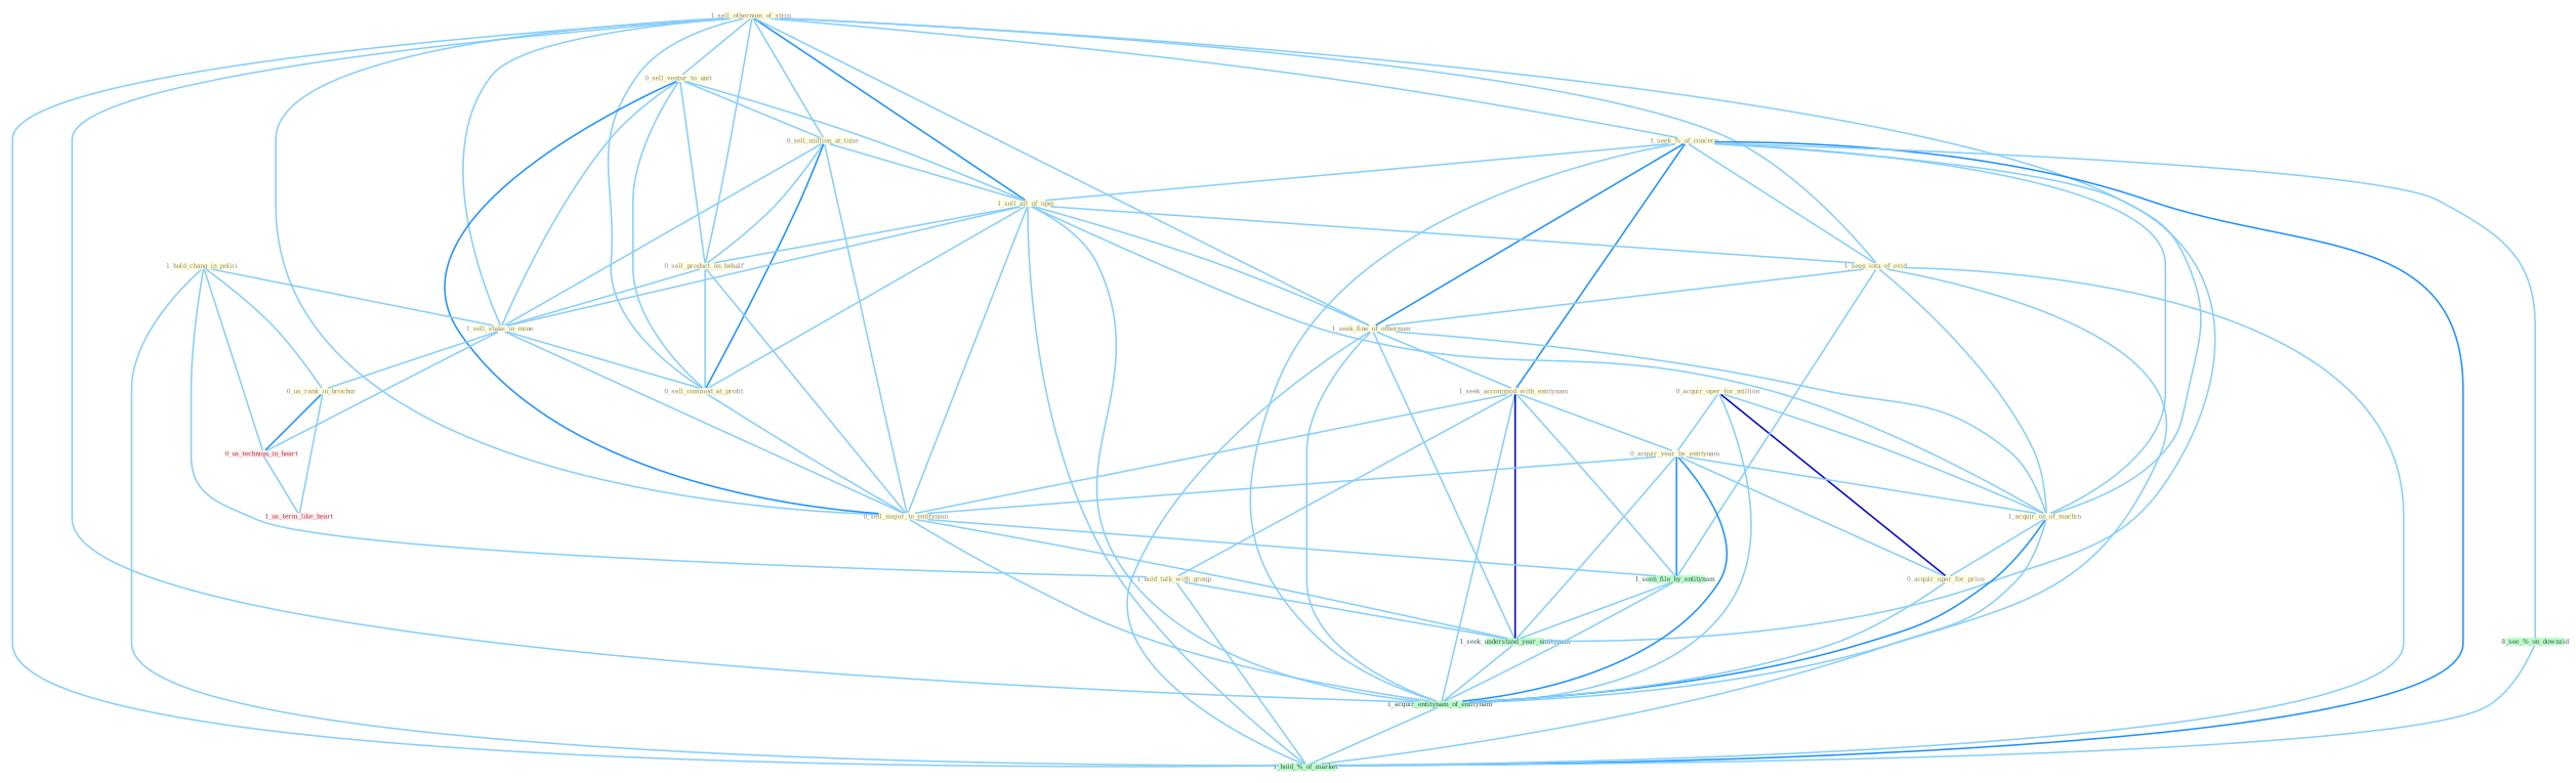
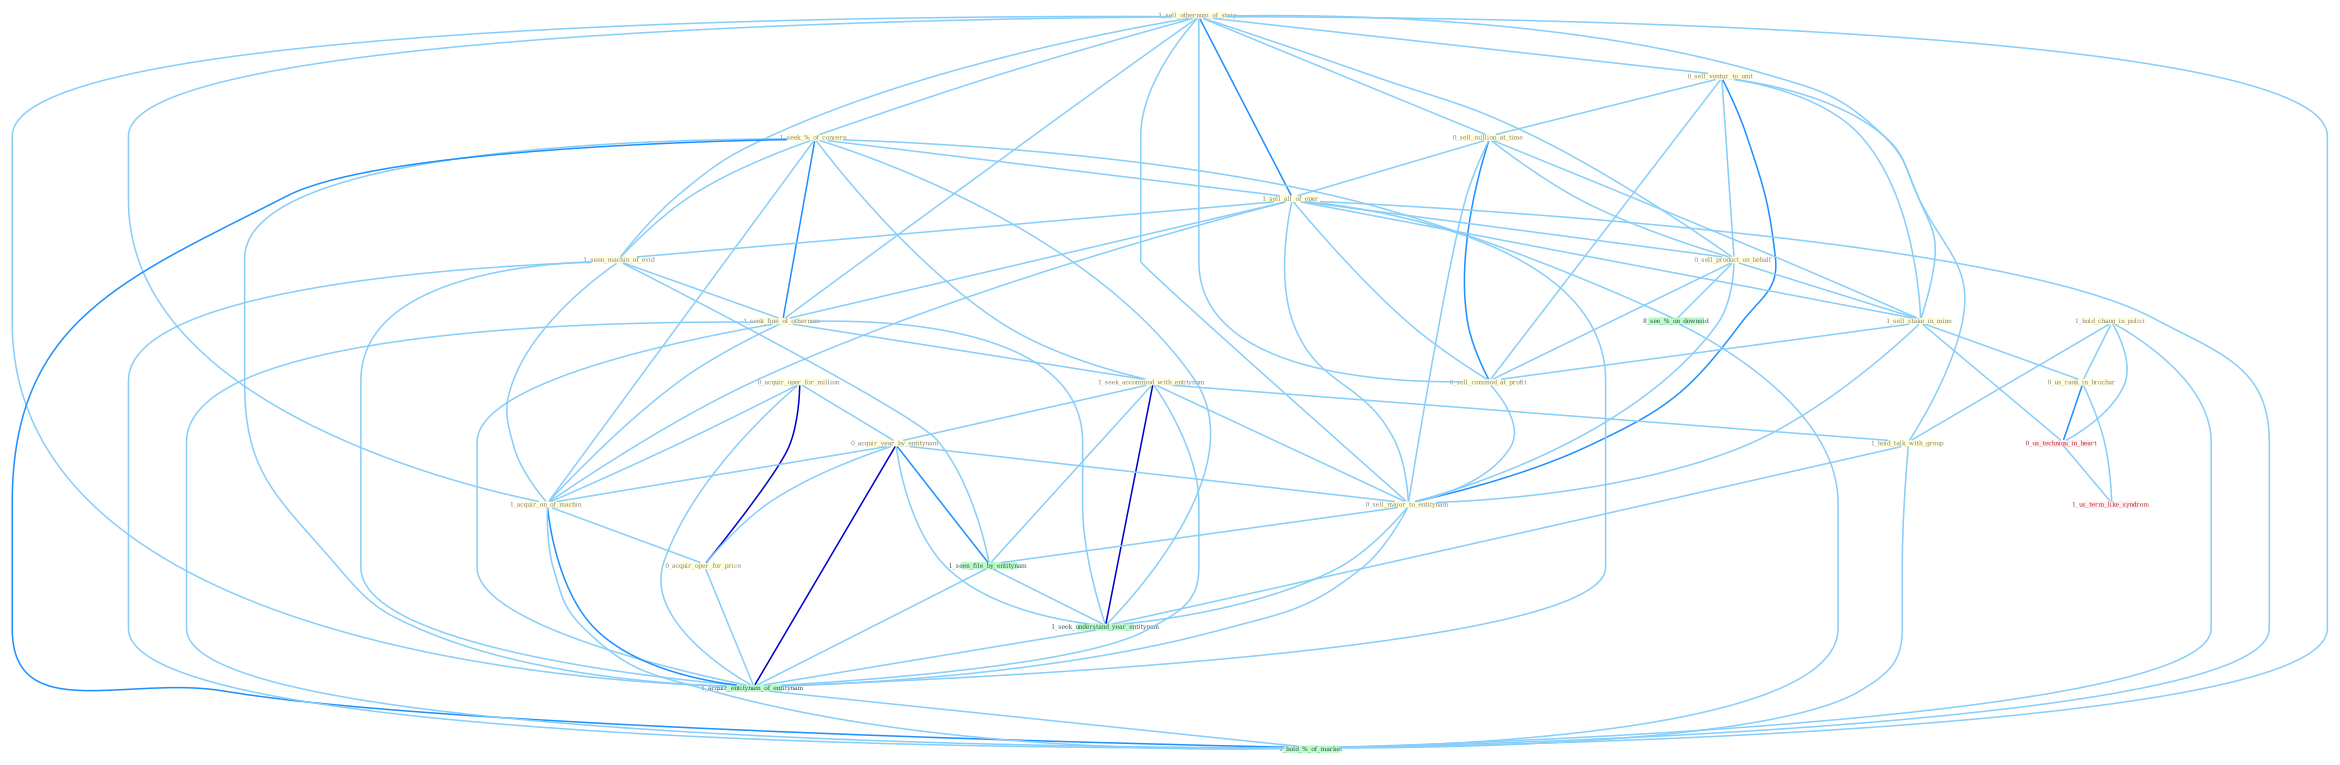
  graph {
    node [color="#ffffe0" fixedsize=true fontcolor="#8b7d6b" fontsize=4 shape=polygon style=filled]
    edge [color="#87cefa" w=1]
    "1_sell_othernum_of_strip " [height=.06 width=.5]
    "0_acquir_oper_for_million " [height=.06 width=.5]
    "1_seek_%_of_concern " [height=.06 width=.5]
    "0_sell_ventur_to_unit " [height=.06 width=.5]
    "1_hold_chang_in_polici " [height=.06 width=.5]
    "0_sell_million_at_time " [height=.06 width=.5]
    "1_sell_all_of_oper " [height=.06 width=.5]
    "0_sell_product_on_behalf " [height=.06 width=.5]
-   "1_seen_iota_of_evid " [height=.06 width=.5]
+   "1_seen_iota_of_evid " [height=.06 width=.5 label="1_seen_machin_of_evid"]
    "1_sell_stake_in_mine " [height=.06 width=.5]
    "0_sell_commod_at_profit " [height=.06 width=.5]
    "1_seek_fine_of_othernum " [height=.06 width=.5]
    "1_seek_accommod_with_entitynam " [height=.06 width=.5]
    "0_acquir_year_by_entitynam " [height=.06 width=.5]
    "1_hold_talk_with_group " [height=.06 width=.5]
    "0_sell_major_to_entitynam " [height=.06 width=.5]
    "1_acquir_on_of_machin " [height=.06 width=.5]
    "0_acquir_oper_for_price " [height=.06 width=.5]
    "0_us_rank_in_brochur " [height=.06 width=.5]
    "0_us_techniqu_in_heart " [color="#fff0f5" fontcolor="#b22222" height=.06 width=.5]
-   "1_us_term_like_syndrom " [color="#fff0f5" fontcolor="#b22222" height=.06 width=.5 label="1_us_term_like_heart"]
+   "1_us_term_like_syndrom " [color="#fff0f5" fontcolor="#b22222" height=.06 width=.5]
    "1_acquir_entitynam_of_entitynam " [color="#BDFCC9" fontcolor="#2f4f4f" height=.06 width=.5]
    "1_hold_%_of_market " [color="#BDFCC9" fontcolor="#2f4f4f" height=.06 width=.5]
    n24 [color="#BDFCC9" fontcolor="#2f4f4f" height=.06 label="1_seek_understand_year_entitynam" width=.5]
    n25 [color="#BDFCC9" fontcolor="#2f4f4f" height=.06 label="8_see_%_on_downsid" width=.5]
    "1_seen_file_by_entitynam " [color="#BDFCC9" fontcolor="#2f4f4f" height=.06 width=.5]
    subgraph sub_1 {
      "1_sell_othernum_of_strip "
      "0_acquir_oper_for_million "
      "1_seek_%_of_concern "
      "0_sell_ventur_to_unit "
      "1_hold_chang_in_polici "
      "0_sell_million_at_time "
      "1_sell_all_of_oper "
      "0_sell_product_on_behalf "
      "1_seen_iota_of_evid "
      "1_sell_stake_in_mine "
      "0_sell_commod_at_profit "
      "1_seek_fine_of_othernum "
      "1_seek_accommod_with_entitynam "
      "0_acquir_year_by_entitynam "
      "1_hold_talk_with_group "
      "0_sell_major_to_entitynam "
      "1_acquir_on_of_machin "
      "0_acquir_oper_for_price "
      "0_us_rank_in_brochur "
    }
    subgraph sub_2 {
      "0_us_techniqu_in_heart "
      "1_us_term_like_syndrom "
    }
    "1_sell_othernum_of_strip " -- "1_seek_%_of_concern "
    "1_sell_othernum_of_strip " -- "0_sell_ventur_to_unit "
    "1_sell_othernum_of_strip " -- "0_sell_million_at_time "
    "1_sell_othernum_of_strip " -- "1_sell_all_of_oper " [color="#1e90ff" w=2]
    "1_sell_othernum_of_strip " -- "0_sell_product_on_behalf "
    "1_sell_othernum_of_strip " -- "1_seen_iota_of_evid "
    "1_sell_othernum_of_strip " -- "1_sell_stake_in_mine "
    "1_sell_othernum_of_strip " -- "0_sell_commod_at_profit "
    "1_sell_othernum_of_strip " -- "1_seek_fine_of_othernum "
    "1_sell_othernum_of_strip " -- "0_sell_major_to_entitynam "
    "1_sell_othernum_of_strip " -- "1_acquir_on_of_machin "
    "1_sell_othernum_of_strip " -- "1_acquir_entitynam_of_entitynam "
    "1_sell_othernum_of_strip " -- "1_hold_%_of_market "
    "0_acquir_oper_for_million " -- "0_acquir_year_by_entitynam "
    "0_acquir_oper_for_million " -- "1_acquir_on_of_machin "
    "0_acquir_oper_for_million " -- "0_acquir_oper_for_price " [color="#0000cd" w=3]
    "0_acquir_oper_for_million " -- "1_acquir_entitynam_of_entitynam "
    "1_seek_%_of_concern " -- "1_sell_all_of_oper "
    "1_seek_%_of_concern " -- "1_seen_iota_of_evid "
    "1_seek_%_of_concern " -- "1_seek_fine_of_othernum " [color="#1e90ff" w=2]
-   "1_seek_%_of_concern " -- "1_seek_accommod_with_entitynam " [color="#1e90ff"]
+   "1_seek_%_of_concern " -- "1_seek_accommod_with_entitynam "
    "1_seek_%_of_concern " -- "1_acquir_on_of_machin "
    "1_seek_%_of_concern " -- "1_acquir_entitynam_of_entitynam "
    "1_seek_%_of_concern " -- "1_hold_%_of_market " [color="#1e90ff" w=2]
    "1_seek_%_of_concern " -- n24
    "1_seek_%_of_concern " -- n25
    "0_sell_ventur_to_unit " -- "0_sell_million_at_time "
-   "0_sell_ventur_to_unit " -- "1_sell_all_of_oper "
+   "0_sell_ventur_to_unit " -- "1_hold_talk_with_group "
    "0_sell_ventur_to_unit " -- "0_sell_product_on_behalf "
    "0_sell_ventur_to_unit " -- "1_sell_stake_in_mine "
    "0_sell_ventur_to_unit " -- "0_sell_commod_at_profit "
    "0_sell_ventur_to_unit " -- "0_sell_major_to_entitynam " [color="#1e90ff" w=2]
-   "1_hold_chang_in_polici " -- "1_sell_stake_in_mine "
    "1_hold_chang_in_polici " -- "1_hold_talk_with_group "
    "1_hold_chang_in_polici " -- "0_us_rank_in_brochur "
    "1_hold_chang_in_polici " -- "0_us_techniqu_in_heart "
    "1_hold_chang_in_polici " -- "1_hold_%_of_market "
    "0_sell_million_at_time " -- "1_sell_all_of_oper "
    "0_sell_million_at_time " -- "0_sell_product_on_behalf "
    "0_sell_million_at_time " -- "1_sell_stake_in_mine "
    "0_sell_million_at_time " -- "0_sell_commod_at_profit " [color="#1e90ff" w=2]
    "0_sell_million_at_time " -- "0_sell_major_to_entitynam "
    "1_sell_all_of_oper " -- "0_sell_product_on_behalf "
    "1_sell_all_of_oper " -- "1_seen_iota_of_evid "
    "1_sell_all_of_oper " -- "1_sell_stake_in_mine "
    "1_sell_all_of_oper " -- "0_sell_commod_at_profit "
    "1_sell_all_of_oper " -- "1_seek_fine_of_othernum "
    "1_sell_all_of_oper " -- "0_sell_major_to_entitynam "
    "1_sell_all_of_oper " -- "1_acquir_on_of_machin "
    "1_sell_all_of_oper " -- "1_acquir_entitynam_of_entitynam "
    "1_sell_all_of_oper " -- "1_hold_%_of_market "
    "0_sell_product_on_behalf " -- "1_sell_stake_in_mine "
    "0_sell_product_on_behalf " -- "0_sell_commod_at_profit "
    "0_sell_product_on_behalf " -- "0_sell_major_to_entitynam "
+   "0_sell_product_on_behalf " -- n25
    "1_seen_iota_of_evid " -- "1_seek_fine_of_othernum "
    "1_seen_iota_of_evid " -- "1_acquir_on_of_machin "
    "1_seen_iota_of_evid " -- "1_acquir_entitynam_of_entitynam "
    "1_seen_iota_of_evid " -- "1_hold_%_of_market "
    "1_seen_iota_of_evid " -- "1_seen_file_by_entitynam "
    "1_sell_stake_in_mine " -- "0_sell_commod_at_profit "
    "1_sell_stake_in_mine " -- "0_sell_major_to_entitynam "
    "1_sell_stake_in_mine " -- "0_us_rank_in_brochur "
    "1_sell_stake_in_mine " -- "0_us_techniqu_in_heart "
    "0_sell_commod_at_profit " -- "0_sell_major_to_entitynam "
    "1_seek_fine_of_othernum " -- "1_seek_accommod_with_entitynam "
    "1_seek_fine_of_othernum " -- "1_acquir_on_of_machin "
    "1_seek_fine_of_othernum " -- "1_acquir_entitynam_of_entitynam "
    "1_seek_fine_of_othernum " -- "1_hold_%_of_market "
    "1_seek_fine_of_othernum " -- n24
    "1_seek_accommod_with_entitynam " -- "0_acquir_year_by_entitynam "
    "1_seek_accommod_with_entitynam " -- "1_hold_talk_with_group "
    "1_seek_accommod_with_entitynam " -- "0_sell_major_to_entitynam "
    "1_seek_accommod_with_entitynam " -- "1_acquir_entitynam_of_entitynam "
    "1_seek_accommod_with_entitynam " -- n24 [color="#0000cd" w=3]
    "1_seek_accommod_with_entitynam " -- "1_seen_file_by_entitynam "
    "0_acquir_year_by_entitynam " -- "0_sell_major_to_entitynam "
    "0_acquir_year_by_entitynam " -- "1_acquir_on_of_machin "
    "0_acquir_year_by_entitynam " -- "0_acquir_oper_for_price "
-   "0_acquir_year_by_entitynam " -- "1_acquir_entitynam_of_entitynam " [color="#1e90ff" w=2]
+   "0_acquir_year_by_entitynam " -- "1_acquir_entitynam_of_entitynam " [color="#0000cd" w=2]
    "0_acquir_year_by_entitynam " -- n24
    "0_acquir_year_by_entitynam " -- "1_seen_file_by_entitynam " [color="#1e90ff" w=2]
    "1_hold_talk_with_group " -- "1_hold_%_of_market "
    "1_hold_talk_with_group " -- n24
    "0_sell_major_to_entitynam " -- "1_acquir_entitynam_of_entitynam "
    "0_sell_major_to_entitynam " -- n24
    "0_sell_major_to_entitynam " -- "1_seen_file_by_entitynam "
    "1_acquir_on_of_machin " -- "0_acquir_oper_for_price "
    "1_acquir_on_of_machin " -- "1_acquir_entitynam_of_entitynam " [color="#1e90ff" w=2]
    "1_acquir_on_of_machin " -- "1_hold_%_of_market "
    "0_acquir_oper_for_price " -- "1_acquir_entitynam_of_entitynam "
    "0_us_rank_in_brochur " -- "0_us_techniqu_in_heart " [color="#1e90ff" w=2]
    "0_us_rank_in_brochur " -- "1_us_term_like_syndrom "
    "0_us_techniqu_in_heart " -- "1_us_term_like_syndrom "
    "1_acquir_entitynam_of_entitynam " -- "1_hold_%_of_market "
    n24 -- "1_acquir_entitynam_of_entitynam "
    n25 -- "1_hold_%_of_market "
    "1_seen_file_by_entitynam " -- "1_acquir_entitynam_of_entitynam "
    "1_seen_file_by_entitynam " -- n24
  }
